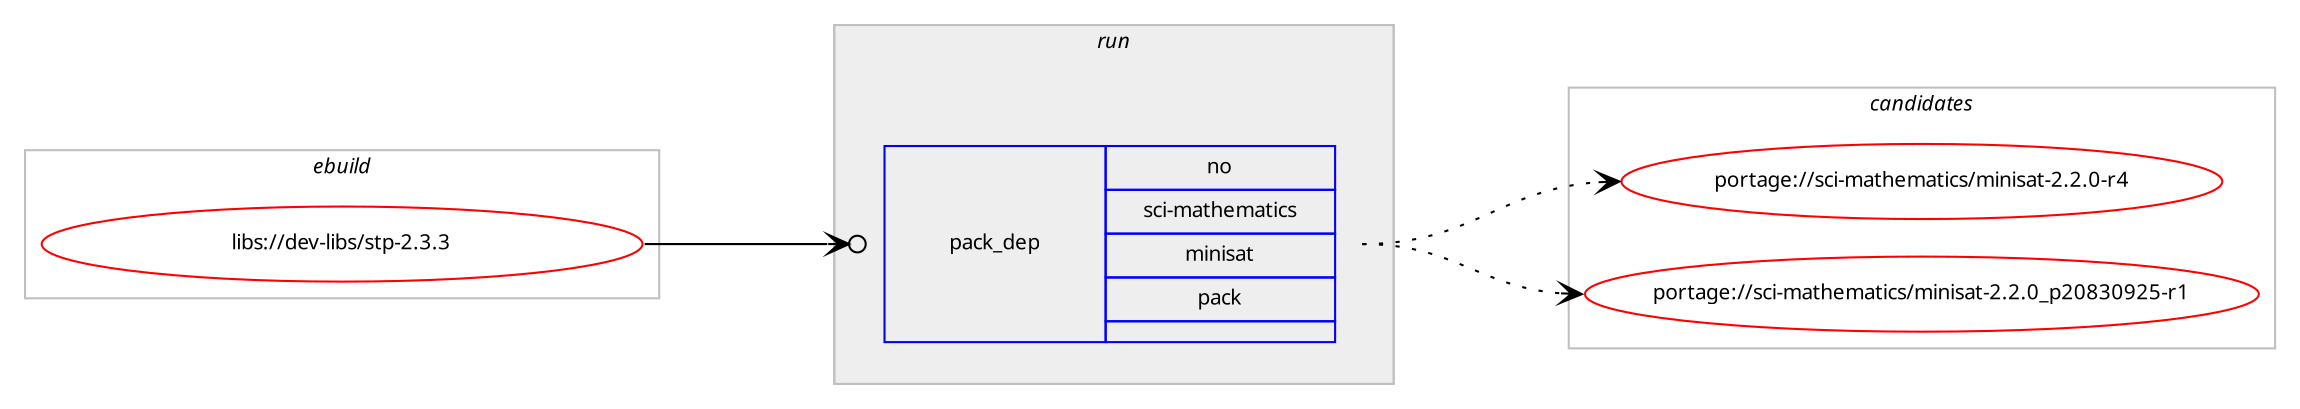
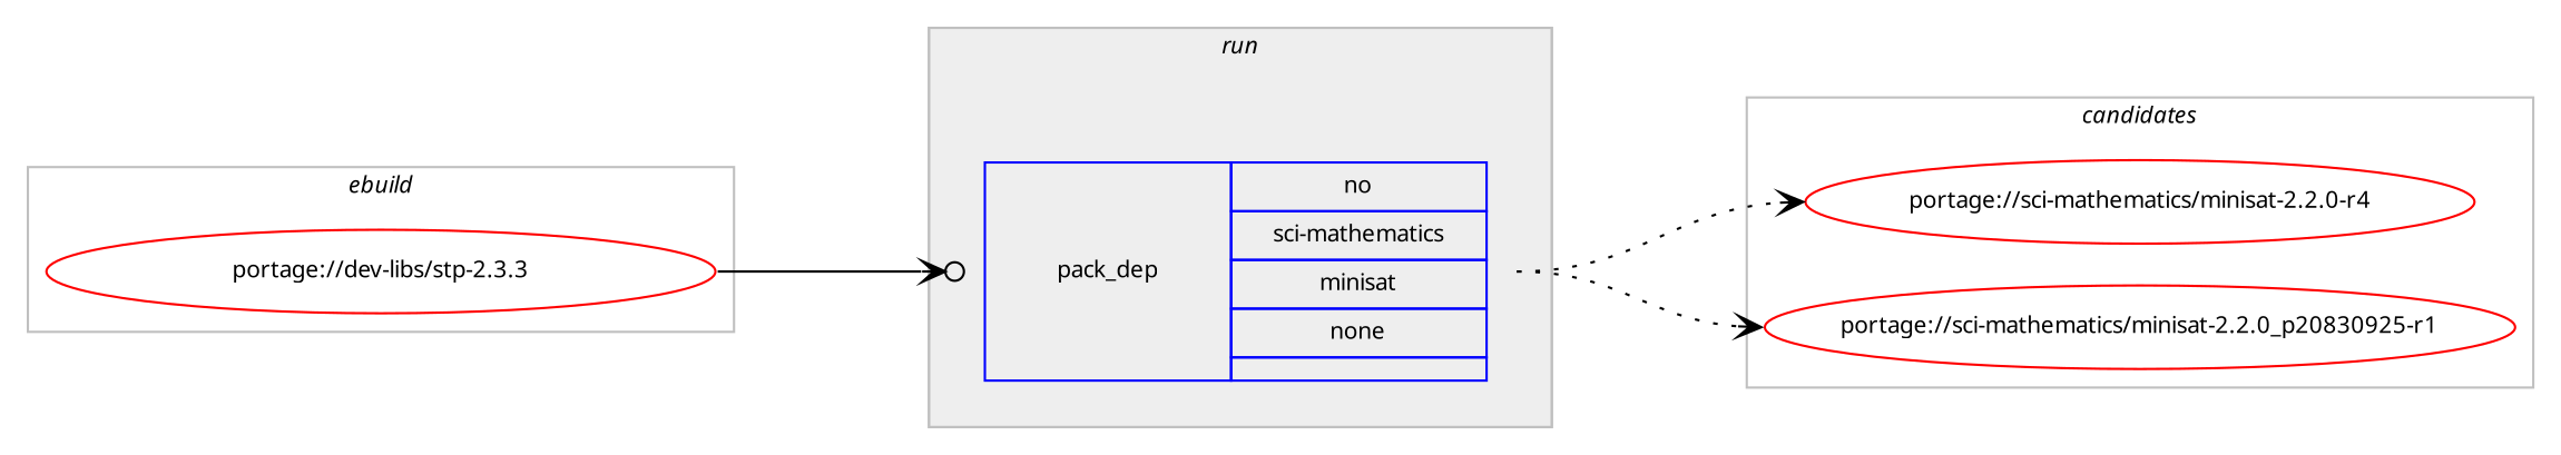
  digraph {
    compound=true
    concentrate=true
    fontname="Noto Sans"
    fontsize=10
    newrank=true
    rankdir=LR
    ranksep=1.5
    node [color=red fontname="Noto Sans" fontsize=10]
    edge [arrowhead=vee fontname="Noto Sans" headport=w style=dotted tailport=e weight=100]
-   n1 [label="libs://dev-libs/stp-2.3.3" width=4]
-   n2 [color=blue label=<<TABLE BORDER="0" CELLBORDER="1" CELLSPACING="0" CELLPADDING="4" WIDTH="220"><TR><TD ROWSPAN="6" CELLPADDING="30">pack_dep</TD></TR><TR><TD WIDTH="110">no</TD></TR><TR><TD>sci-mathematics</TD></TR><TR><TD>minisat</TD></TR><TR><TD>pack</TD></TR><TR><TD></TD></TR></TABLE>> shape=none]
+   n1 [label="portage://dev-libs/stp-2.3.3" width=4]
+   n2 [color=blue label=<<TABLE BORDER="0" CELLBORDER="1" CELLSPACING="0" CELLPADDING="4" WIDTH="220"><TR><TD ROWSPAN="6" CELLPADDING="30">pack_dep</TD></TR><TR><TD WIDTH="110">no</TD></TR><TR><TD>sci-mathematics</TD></TR><TR><TD>minisat</TD></TR><TR><TD>none</TD></TR><TR><TD></TD></TR></TABLE>> shape=none]
    n3 [label="portage://sci-mathematics/minisat-2.2.0-r4" width=4]
    n4 [label="portage://sci-mathematics/minisat-2.2.0_p20830925-r1" width=4]
    subgraph cluster_1 {
      color=gray
      label=<<i>ebuild</i>>
      rank=same
      n1
    }
    subgraph cluster_2 {
      color=gray
      label=<<i>dependencies</i>>
      subgraph cluster_3 {
        color=gray
        fillcolor="#eeeeee"
        label=<<i>compile</i>>
        style=filled
      }
      subgraph cluster_4 {
        color=gray
        fillcolor="#eeeeee"
        label=<<i>compile and run</i>>
        style=filled
        subgraph sub_5 {
          color=gray
          fillcolor="#eeeeee"
          label=<<i>compile and run</i>>
          style=filled
          n2
        }
      }
      subgraph cluster_6 {
        color=gray
        fillcolor="#eeeeee"
        label=<<i>run</i>>
        style=filled
      }
    }
    subgraph cluster_7 {
      color=gray
      label=<<i>candidates</i>>
      rank=same
      subgraph sub_8 {
        color=black
        label=<<i>candidates</i>>
        nodesep=1
        rank=same
        n3
        n4
      }
    }
    n1 -> n2 [arrowhead=odotvee style=solid weight=20]
    n2 -> n3
    n2 -> n4
  }
